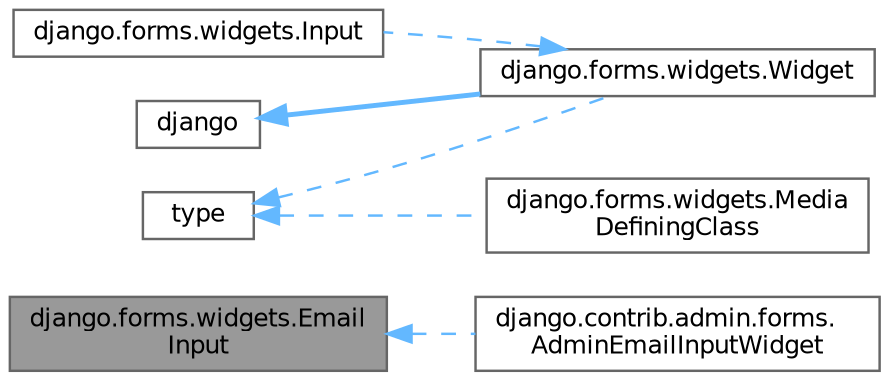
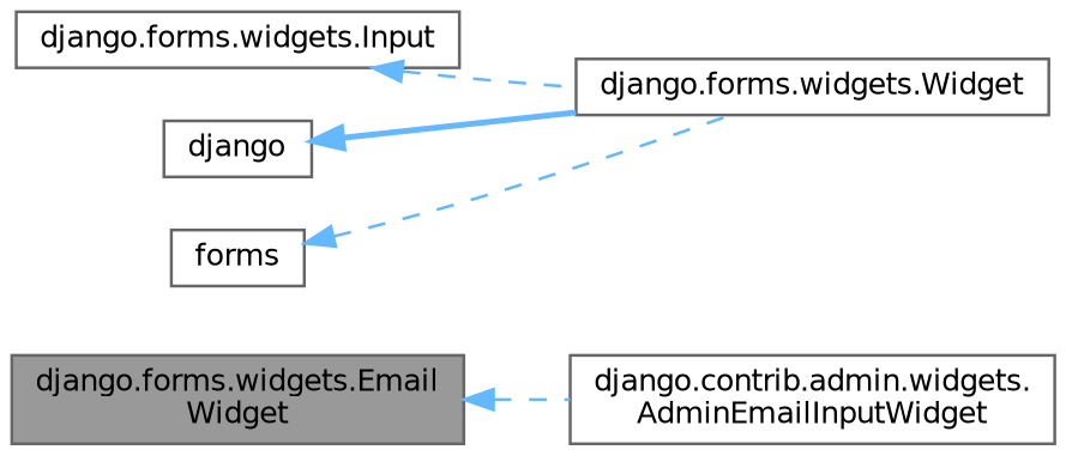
  digraph {
    rankdir=LR
    node [color=gray40 fillcolor=white fontname=Helvetica fontsize=10 shape=box style=filled]
    edge [color=steelblue1 dir=back fontname=Helvetica fontsize=10 labelfontname=Helvetica labelfontsize=10 style=dashed]
-   n1 [fillcolor=grey60 fontcolor=black height=0.2 label="django.forms.widgets.Email\lInput" width=0.4]
-   n2 [height=0.2 label="django.contrib.admin.forms.\lAdminEmailInputWidget" width=0.4]
+   n1 [fillcolor=grey60 fontcolor=black height=0.2 label="django.forms.widgets.Email\lWidget" width=0.4]
+   n2 [height=0.2 label="django.contrib.admin.widgets.\lAdminEmailInputWidget" width=0.4]
    n3 [height=0.2 label="django.forms.widgets.Input" width=0.4]
    n4 [height=0.2 label="django.forms.widgets.Widget" width=0.4]
    n5 [height=0.2 label=django width=0.4]
-   n6 [height=0.2 label="django.forms.widgets.Media\lDefiningClass" width=0.4]
-   n7 [height=0.2 label=type width=0.4]
+   n7 [height=0.2 label=forms width=0.4]
    n1 -> n2
-   n4 -> n3
+   n3 -> n4
    n5 -> n4 [style=bold]
    n7 -> n4
-   n7 -> n6
  }
